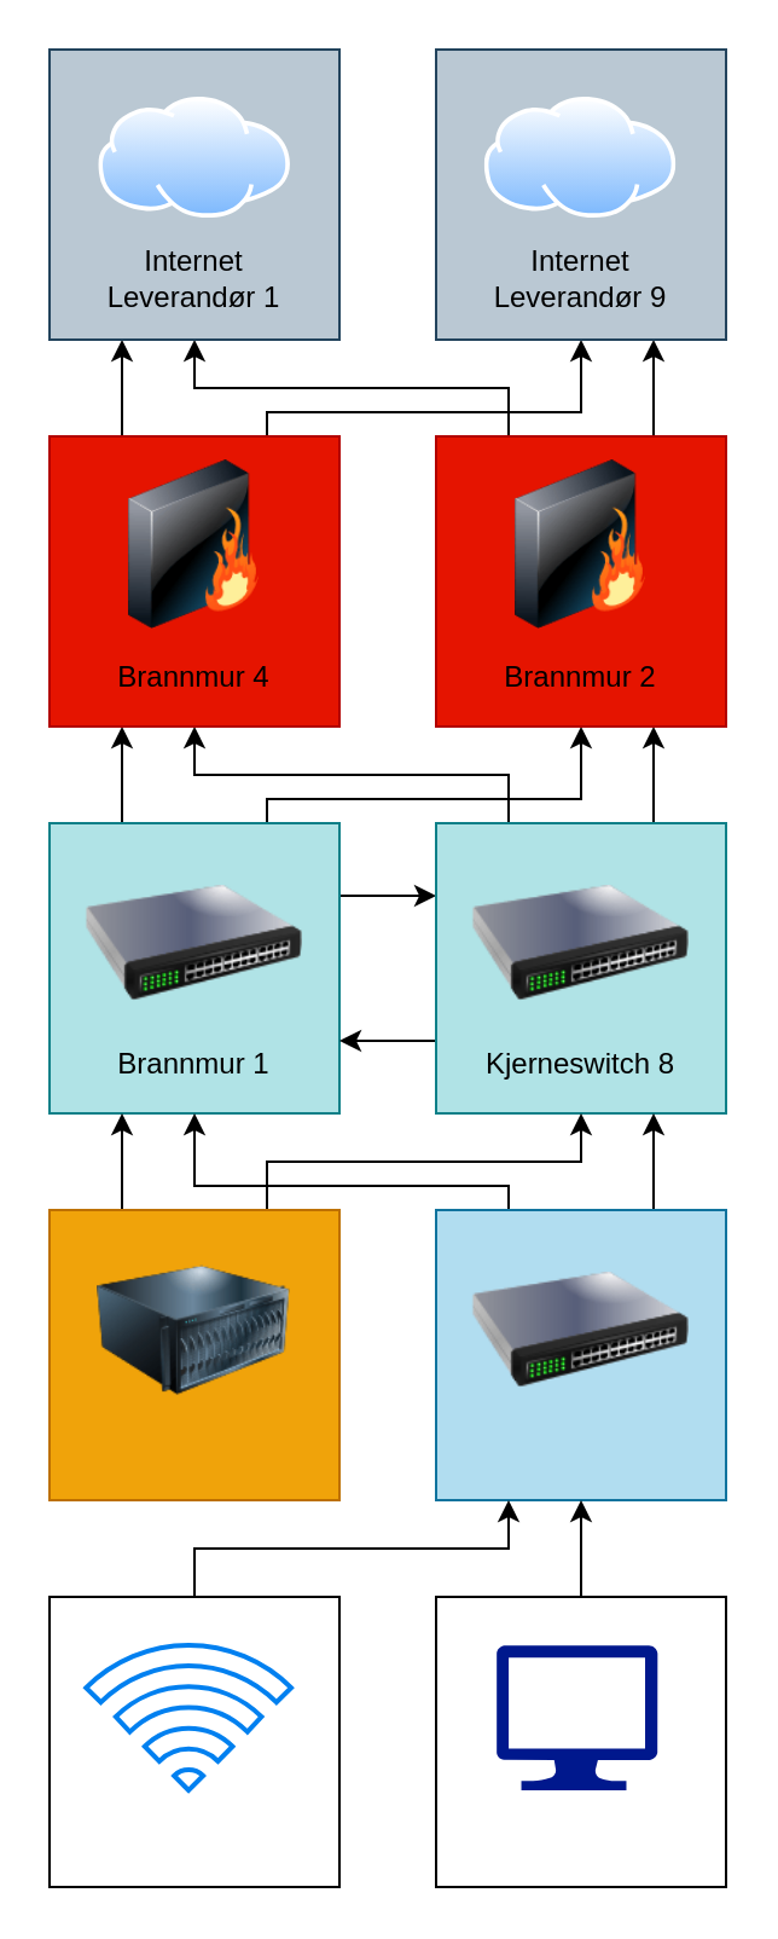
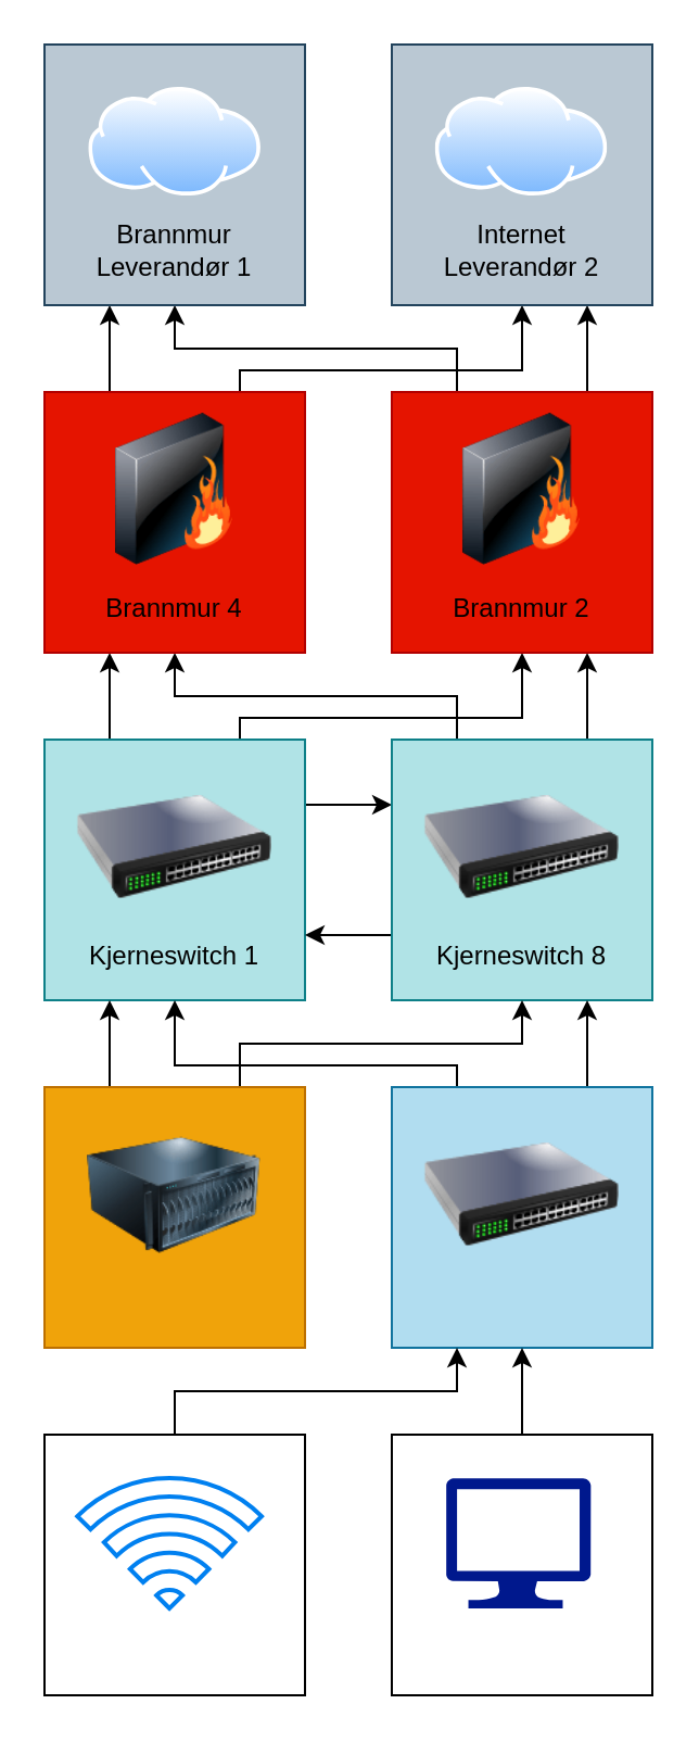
  <mxCell id="0" />
  <mxCell id="1" parent="0" />
  <mxCell id="2" style="edgeStyle=orthogonalEdgeStyle;rounded=0;orthogonalLoop=1;jettySize=auto;html=1;exitX=1;exitY=0.25;exitDx=0;exitDy=0;entryX=0;entryY=0.25;entryDx=0;entryDy=0;" edge="1" parent="1" source="5" target="11"><mxGeometry relative="1" as="geometry" /></mxCell>
  <mxCell id="3" style="edgeStyle=orthogonalEdgeStyle;rounded=0;orthogonalLoop=1;jettySize=auto;html=1;exitX=0.25;exitY=0;exitDx=0;exitDy=0;entryX=0.25;entryY=1;entryDx=0;entryDy=0;" edge="1" parent="1" source="5" target="16"><mxGeometry relative="1" as="geometry" /></mxCell>
  <mxCell id="4" style="edgeStyle=orthogonalEdgeStyle;rounded=0;orthogonalLoop=1;jettySize=auto;html=1;exitX=0.75;exitY=0;exitDx=0;exitDy=0;entryX=0.5;entryY=1;entryDx=0;entryDy=0;" edge="1" parent="1" source="5" target="21"><mxGeometry relative="1" as="geometry"><Array as="points"><mxPoint x="110" y="330" /><mxPoint x="240" y="330" /></Array></mxGeometry></mxCell>
  <mxCell id="5" value="" style="whiteSpace=wrap;html=1;aspect=fixed;fillColor=#b0e3e6;strokeColor=#0e8088;" vertex="1" parent="1"><mxGeometry x="20" y="340" width="120" height="120" as="geometry" /></mxCell>
  <mxCell id="6" value="" style="image;html=1;image=img/lib/clip_art/networking/Switch_128x128.png" vertex="1" parent="1"><mxGeometry x="35" y="350" width="90" height="80" as="geometry" /></mxCell>
- <mxCell id="7" value="Brannmur 1" style="text;html=1;align=center;verticalAlign=middle;whiteSpace=wrap;rounded=0;" vertex="1" parent="1"><mxGeometry x="30" y="430" width="100" height="20" as="geometry" /></mxCell>
+ <mxCell id="7" value="Kjerneswitch 1" style="text;html=1;align=center;verticalAlign=middle;whiteSpace=wrap;rounded=0;" vertex="1" parent="1"><mxGeometry x="30" y="430" width="100" height="20" as="geometry" /></mxCell>
  <mxCell id="8" style="edgeStyle=orthogonalEdgeStyle;rounded=0;orthogonalLoop=1;jettySize=auto;html=1;exitX=0;exitY=0.75;exitDx=0;exitDy=0;entryX=1;entryY=0.75;entryDx=0;entryDy=0;" edge="1" parent="1" source="11" target="5"><mxGeometry relative="1" as="geometry" /></mxCell>
  <mxCell id="9" style="edgeStyle=orthogonalEdgeStyle;rounded=0;orthogonalLoop=1;jettySize=auto;html=1;exitX=0.75;exitY=0;exitDx=0;exitDy=0;entryX=0.75;entryY=1;entryDx=0;entryDy=0;" edge="1" parent="1" source="11" target="21"><mxGeometry relative="1" as="geometry" /></mxCell>
  <mxCell id="10" style="edgeStyle=orthogonalEdgeStyle;rounded=0;orthogonalLoop=1;jettySize=auto;html=1;exitX=0.25;exitY=0;exitDx=0;exitDy=0;entryX=0.5;entryY=1;entryDx=0;entryDy=0;" edge="1" parent="1" source="11" target="16"><mxGeometry relative="1" as="geometry"><Array as="points"><mxPoint x="210" y="320" /><mxPoint x="80" y="320" /></Array></mxGeometry></mxCell>
  <mxCell id="11" value="" style="whiteSpace=wrap;html=1;aspect=fixed;fillColor=#b0e3e6;strokeColor=#0e8088;" vertex="1" parent="1"><mxGeometry x="180" y="340" width="120" height="120" as="geometry" /></mxCell>
  <mxCell id="12" value="" style="image;html=1;image=img/lib/clip_art/networking/Switch_128x128.png" vertex="1" parent="1"><mxGeometry x="195" y="350" width="90" height="80" as="geometry" /></mxCell>
  <mxCell id="13" value="Kjerneswitch 8" style="text;html=1;align=center;verticalAlign=middle;whiteSpace=wrap;rounded=0;" vertex="1" parent="1"><mxGeometry x="190" y="430" width="100" height="20" as="geometry" /></mxCell>
  <mxCell id="14" style="edgeStyle=orthogonalEdgeStyle;rounded=0;orthogonalLoop=1;jettySize=auto;html=1;exitX=0.25;exitY=0;exitDx=0;exitDy=0;entryX=0.25;entryY=1;entryDx=0;entryDy=0;" edge="1" parent="1" source="16" target="32"><mxGeometry relative="1" as="geometry" /></mxCell>
  <mxCell id="15" style="edgeStyle=orthogonalEdgeStyle;rounded=0;orthogonalLoop=1;jettySize=auto;html=1;exitX=0.75;exitY=0;exitDx=0;exitDy=0;entryX=0.5;entryY=1;entryDx=0;entryDy=0;" edge="1" parent="1" source="16" target="34"><mxGeometry relative="1" as="geometry"><Array as="points"><mxPoint x="110" y="170" /><mxPoint x="240" y="170" /></Array></mxGeometry></mxCell>
  <mxCell id="16" value="" style="whiteSpace=wrap;html=1;aspect=fixed;fillColor=#e51400;fontColor=#ffffff;strokeColor=#B20000;" vertex="1" parent="1"><mxGeometry x="20" y="180" width="120" height="120" as="geometry" /></mxCell>
  <mxCell id="17" value="Brannmur 4" style="text;html=1;align=center;verticalAlign=middle;whiteSpace=wrap;rounded=0;" vertex="1" parent="1"><mxGeometry x="30" y="270" width="100" height="20" as="geometry" /></mxCell>
  <mxCell id="18" value="" style="image;html=1;image=img/lib/clip_art/networking/Firewall_128x128.png" vertex="1" parent="1"><mxGeometry x="45" y="190" width="70" height="70" as="geometry" /></mxCell>
  <mxCell id="19" style="edgeStyle=orthogonalEdgeStyle;rounded=0;orthogonalLoop=1;jettySize=auto;html=1;exitX=0.75;exitY=0;exitDx=0;exitDy=0;entryX=0.75;entryY=1;entryDx=0;entryDy=0;" edge="1" parent="1" source="21" target="34"><mxGeometry relative="1" as="geometry" /></mxCell>
  <mxCell id="20" style="edgeStyle=orthogonalEdgeStyle;rounded=0;orthogonalLoop=1;jettySize=auto;html=1;exitX=0.25;exitY=0;exitDx=0;exitDy=0;entryX=0.5;entryY=1;entryDx=0;entryDy=0;" edge="1" parent="1" source="21" target="32"><mxGeometry relative="1" as="geometry" /></mxCell>
  <mxCell id="21" value="" style="whiteSpace=wrap;html=1;aspect=fixed;fillColor=#e51400;fontColor=#ffffff;strokeColor=#B20000;" vertex="1" parent="1"><mxGeometry x="180" y="180" width="120" height="120" as="geometry" /></mxCell>
  <mxCell id="22" value="Brannmur 2" style="text;html=1;align=center;verticalAlign=middle;whiteSpace=wrap;rounded=0;" vertex="1" parent="1"><mxGeometry x="190" y="270" width="100" height="20" as="geometry" /></mxCell>
  <mxCell id="23" value="" style="image;html=1;image=img/lib/clip_art/networking/Firewall_128x128.png" vertex="1" parent="1"><mxGeometry x="205" y="190" width="70" height="70" as="geometry" /></mxCell>
  <mxCell id="24" style="edgeStyle=orthogonalEdgeStyle;rounded=0;orthogonalLoop=1;jettySize=auto;html=1;exitX=0.75;exitY=0;exitDx=0;exitDy=0;entryX=0.75;entryY=1;entryDx=0;entryDy=0;" edge="1" parent="1" source="26" target="11"><mxGeometry relative="1" as="geometry" /></mxCell>
  <mxCell id="25" style="edgeStyle=orthogonalEdgeStyle;rounded=0;orthogonalLoop=1;jettySize=auto;html=1;exitX=0.25;exitY=0;exitDx=0;exitDy=0;entryX=0.5;entryY=1;entryDx=0;entryDy=0;" edge="1" parent="1" source="26" target="5"><mxGeometry relative="1" as="geometry"><Array as="points"><mxPoint x="210" y="490" /><mxPoint x="80" y="490" /></Array></mxGeometry></mxCell>
  <mxCell id="26" value="" style="whiteSpace=wrap;html=1;aspect=fixed;fillColor=#b1ddf0;strokeColor=#10739e;" vertex="1" parent="1"><mxGeometry x="180" y="500" width="120" height="120" as="geometry" /></mxCell>
  <mxCell id="27" style="edgeStyle=orthogonalEdgeStyle;rounded=0;orthogonalLoop=1;jettySize=auto;html=1;exitX=0.25;exitY=0;exitDx=0;exitDy=0;entryX=0.25;entryY=1;entryDx=0;entryDy=0;" edge="1" parent="1" source="29" target="5"><mxGeometry relative="1" as="geometry" /></mxCell>
  <mxCell id="28" style="edgeStyle=orthogonalEdgeStyle;rounded=0;orthogonalLoop=1;jettySize=auto;html=1;exitX=0.75;exitY=0;exitDx=0;exitDy=0;entryX=0.5;entryY=1;entryDx=0;entryDy=0;" edge="1" parent="1" source="29" target="11"><mxGeometry relative="1" as="geometry" /></mxCell>
  <mxCell id="29" value="" style="whiteSpace=wrap;html=1;aspect=fixed;fillColor=#f0a30a;fontColor=#000000;strokeColor=#BD7000;" vertex="1" parent="1"><mxGeometry x="20" y="500" width="120" height="120" as="geometry" /></mxCell>
  <mxCell id="30" value="" style="image;html=1;image=img/lib/clip_art/computers/Server_128x128.png" vertex="1" parent="1"><mxGeometry x="40" y="510" width="80" height="80" as="geometry" /></mxCell>
  <mxCell id="31" value="" style="image;html=1;image=img/lib/clip_art/networking/Switch_128x128.png" vertex="1" parent="1"><mxGeometry x="195" y="510" width="90" height="80" as="geometry" /></mxCell>
  <mxCell id="32" value="" style="whiteSpace=wrap;html=1;aspect=fixed;fillColor=#bac8d3;strokeColor=#23445d;" vertex="1" parent="1"><mxGeometry x="20" y="20" width="120" height="120" as="geometry" /></mxCell>
- <mxCell id="33" value="Internet Leverandør 1" style="text;html=1;align=center;verticalAlign=middle;whiteSpace=wrap;rounded=0;" vertex="1" parent="1"><mxGeometry x="30" y="100" width="100" height="30" as="geometry" /></mxCell>
+ <mxCell id="33" value="Brannmur Leverandør 1" style="text;html=1;align=center;verticalAlign=middle;whiteSpace=wrap;rounded=0;" vertex="1" parent="1"><mxGeometry x="30" y="100" width="100" height="30" as="geometry" /></mxCell>
  <mxCell id="34" value="" style="whiteSpace=wrap;html=1;aspect=fixed;fillColor=#bac8d3;strokeColor=#23445d;" vertex="1" parent="1"><mxGeometry x="180" y="20" width="120" height="120" as="geometry" /></mxCell>
- <mxCell id="35" value="Internet Leverandør 9" style="text;html=1;align=center;verticalAlign=middle;whiteSpace=wrap;rounded=0;" vertex="1" parent="1"><mxGeometry x="190" y="100" width="100" height="30" as="geometry" /></mxCell>
+ <mxCell id="35" value="Internet Leverandør 2" style="text;html=1;align=center;verticalAlign=middle;whiteSpace=wrap;rounded=0;" vertex="1" parent="1"><mxGeometry x="190" y="100" width="100" height="30" as="geometry" /></mxCell>
  <mxCell id="36" value="" style="image;aspect=fixed;perimeter=ellipsePerimeter;html=1;align=center;shadow=0;dashed=0;spacingTop=3;image=img/lib/active_directory/internet_cloud.svg;" vertex="1" parent="1"><mxGeometry x="40.64" y="40" width="79.36" height="50" as="geometry" /></mxCell>
  <mxCell id="37" value="" style="image;aspect=fixed;perimeter=ellipsePerimeter;html=1;align=center;shadow=0;dashed=0;spacingTop=3;image=img/lib/active_directory/internet_cloud.svg;" vertex="1" parent="1"><mxGeometry x="200.32" y="40" width="79.36" height="50" as="geometry" /></mxCell>
  <mxCell id="38" style="edgeStyle=orthogonalEdgeStyle;rounded=0;orthogonalLoop=1;jettySize=auto;html=1;exitX=0.5;exitY=0;exitDx=0;exitDy=0;entryX=0.5;entryY=1;entryDx=0;entryDy=0;" edge="1" parent="1" source="39" target="26"><mxGeometry relative="1" as="geometry" /></mxCell>
  <mxCell id="39" value="" style="whiteSpace=wrap;html=1;aspect=fixed;" vertex="1" parent="1"><mxGeometry x="180" y="660" width="120" height="120" as="geometry" /></mxCell>
  <mxCell id="40" style="edgeStyle=orthogonalEdgeStyle;rounded=0;orthogonalLoop=1;jettySize=auto;html=1;exitX=0.5;exitY=0;exitDx=0;exitDy=0;entryX=0.25;entryY=1;entryDx=0;entryDy=0;" edge="1" parent="1" source="41" target="26"><mxGeometry relative="1" as="geometry" /></mxCell>
  <mxCell id="41" value="" style="whiteSpace=wrap;html=1;aspect=fixed;" vertex="1" parent="1"><mxGeometry x="20" y="660" width="120" height="120" as="geometry" /></mxCell>
  <mxCell id="42" value="" style="sketch=0;aspect=fixed;pointerEvents=1;shadow=0;dashed=0;html=1;strokeColor=none;labelPosition=center;verticalLabelPosition=bottom;verticalAlign=top;align=center;fillColor=#00188D;shape=mxgraph.azure.computer" vertex="1" parent="1"><mxGeometry x="205" y="680" width="66.67" height="60" as="geometry" /></mxCell>
  <mxCell id="43" value="" style="html=1;verticalLabelPosition=bottom;align=center;labelBackgroundColor=#ffffff;verticalAlign=top;strokeWidth=2;strokeColor=#0080F0;shadow=0;dashed=0;shape=mxgraph.ios7.icons.wifi;pointerEvents=1" vertex="1" parent="1"><mxGeometry x="35.15" y="680" width="84.85" height="60" as="geometry" /></mxCell>
